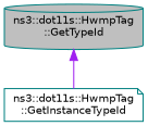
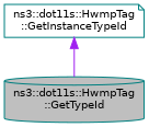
  digraph {
    rankdir=TB
    fontname="DejaVu Sans"
    node [color=teal fontname="DejaVu Sans" fontsize=10 style=filled]
    n1 [fillcolor=grey75 fontcolor=black height=0.2 label="ns3::dot11s::HwmpTag\l::GetTypeId" shape=cylinder width=0.4]
    n2 [fillcolor=white height=0.2 label="ns3::dot11s::HwmpTag\l::GetInstanceTypeId" shape=note width=0.4]
-   n1 -> n2 [color=purple dir=back fontname="DejaVu Sans" fontsize=10 labelfontname=Helvetica labelfontsize=10 style=solid]
+   n2 -> n1 [color=purple dir=back fontname="DejaVu Sans" fontsize=10 labelfontname=Helvetica labelfontsize=10 style=solid]
  }
